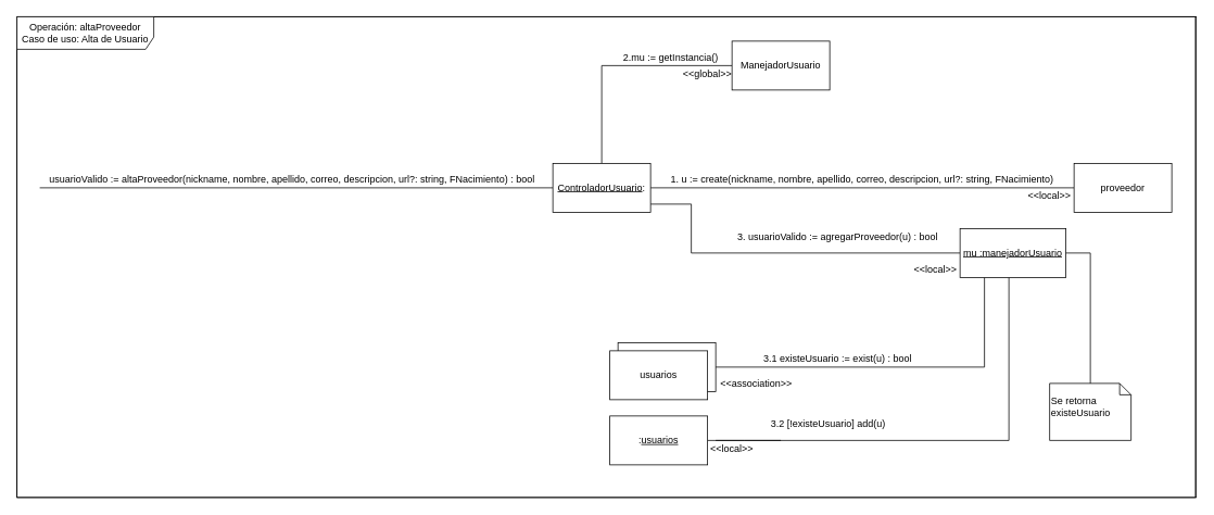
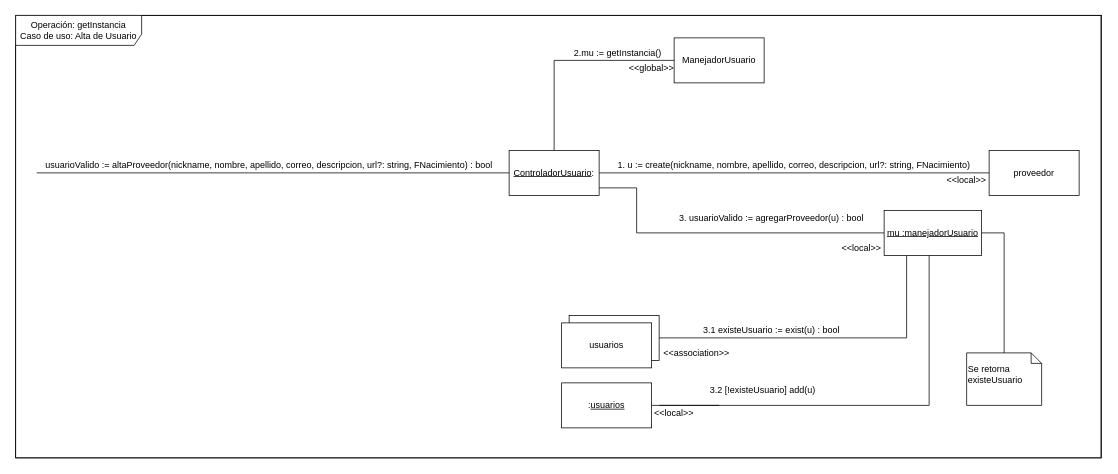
  <mxCell id="0" />
  <mxCell id="1" parent="0" />
  <mxCell id="2" value="" style="rounded=0;whiteSpace=wrap;html=1;" vertex="1" parent="1"><mxGeometry x="20" y="20" width="1448" height="590" as="geometry" /></mxCell>
  <mxCell id="3" value="" style="rounded=0;whiteSpace=wrap;html=1;" vertex="1" parent="1"><mxGeometry x="758" y="420" width="120" height="60" as="geometry" /></mxCell>
  <mxCell id="4" value="usuarioValido := altaProveedor(nickname, nombre, apellido, correo, descripcion, url?: string, FNacimiento) : bool" style="text;html=1;strokeColor=none;fillColor=none;align=center;verticalAlign=middle;whiteSpace=wrap;rounded=0;" vertex="1" parent="1"><mxGeometry x="48" y="210" width="620" height="20" as="geometry" /></mxCell>
  <mxCell id="5" style="edgeStyle=orthogonalEdgeStyle;rounded=0;orthogonalLoop=1;jettySize=auto;html=1;entryX=0;entryY=1;entryDx=0;entryDy=0;endArrow=none;endFill=0;" edge="1" parent="1" source="9" target="4"><mxGeometry relative="1" as="geometry"><Array as="points"><mxPoint x="728" y="230" /><mxPoint x="728" y="230" /></Array></mxGeometry></mxCell>
  <mxCell id="6" style="edgeStyle=orthogonalEdgeStyle;rounded=0;orthogonalLoop=1;jettySize=auto;html=1;entryX=0;entryY=0.5;entryDx=0;entryDy=0;endArrow=none;endFill=0;" edge="1" parent="1" source="9" target="13"><mxGeometry relative="1" as="geometry"><Array as="points"><mxPoint x="738" y="80" /></Array></mxGeometry></mxCell>
  <mxCell id="7" style="edgeStyle=orthogonalEdgeStyle;rounded=0;orthogonalLoop=1;jettySize=auto;html=1;entryX=0;entryY=0.5;entryDx=0;entryDy=0;endArrow=none;endFill=0;" edge="1" parent="1" source="9" target="12"><mxGeometry relative="1" as="geometry"><Array as="points"><mxPoint x="848" y="250" /><mxPoint x="848" y="310" /></Array></mxGeometry></mxCell>
  <mxCell id="8" style="edgeStyle=orthogonalEdgeStyle;rounded=0;orthogonalLoop=1;jettySize=auto;html=1;endArrow=none;endFill=0;entryX=0;entryY=0.5;entryDx=0;entryDy=0;" edge="1" parent="1" source="9" target="28"><mxGeometry relative="1" as="geometry"><mxPoint x="1188" y="220" as="targetPoint" /></mxGeometry></mxCell>
  <mxCell id="9" value="&lt;u&gt;ControladorUsuario&lt;/u&gt;:" style="rounded=0;whiteSpace=wrap;html=1;" vertex="1" parent="1"><mxGeometry x="678" y="200" width="120" height="60" as="geometry" /></mxCell>
  <mxCell id="10" style="edgeStyle=orthogonalEdgeStyle;rounded=0;orthogonalLoop=1;jettySize=auto;html=1;entryX=1;entryY=0.5;entryDx=0;entryDy=0;endArrow=none;endFill=0;" edge="1" parent="1" source="12" target="3"><mxGeometry relative="1" as="geometry"><Array as="points"><mxPoint x="1208" y="450" /></Array></mxGeometry></mxCell>
  <mxCell id="11" style="edgeStyle=orthogonalEdgeStyle;rounded=0;orthogonalLoop=1;jettySize=auto;html=1;entryX=1;entryY=0.5;entryDx=0;entryDy=0;endArrow=none;endFill=0;" edge="1" parent="1" source="12"><mxGeometry relative="1" as="geometry"><mxPoint x="878" y="540" as="targetPoint" /><Array as="points"><mxPoint x="1238" y="540" /></Array></mxGeometry></mxCell>
  <mxCell id="12" value="&lt;u&gt;mu :manejadorUsuario&lt;/u&gt;" style="rounded=0;whiteSpace=wrap;html=1;" vertex="1" parent="1"><mxGeometry x="1178" y="280" width="130" height="60" as="geometry" /></mxCell>
  <mxCell id="13" value="ManejadorUsuario" style="rounded=0;whiteSpace=wrap;html=1;" vertex="1" parent="1"><mxGeometry x="898" y="50" width="120" height="60" as="geometry" /></mxCell>
  <mxCell id="14" value="2.mu := getInstancia()" style="text;html=1;strokeColor=none;fillColor=none;align=center;verticalAlign=middle;whiteSpace=wrap;rounded=0;" vertex="1" parent="1"><mxGeometry x="758" y="60" width="130" height="20" as="geometry" /></mxCell>
  <mxCell id="15" value="3. usuarioValido := agregarProveedor(u) : bool" style="text;html=1;strokeColor=none;fillColor=none;align=center;verticalAlign=middle;whiteSpace=wrap;rounded=0;" vertex="1" parent="1"><mxGeometry x="888" y="280" width="280" height="20" as="geometry" /></mxCell>
  <mxCell id="16" value="usuarios" style="rounded=0;whiteSpace=wrap;html=1;" vertex="1" parent="1"><mxGeometry x="748" y="430" width="120" height="60" as="geometry" /></mxCell>
  <mxCell id="17" value="3.1 existeUsuario := exist(u) : bool" style="text;html=1;strokeColor=none;fillColor=none;align=center;verticalAlign=middle;whiteSpace=wrap;rounded=0;" vertex="1" parent="1"><mxGeometry x="888" y="430" width="280" height="20" as="geometry" /></mxCell>
  <mxCell id="18" value="" style="edgeStyle=orthogonalEdgeStyle;rounded=0;orthogonalLoop=1;jettySize=auto;html=1;endArrow=none;endFill=0;exitX=1;exitY=0.5;exitDx=0;exitDy=0;" edge="1" parent="1" source="19"><mxGeometry relative="1" as="geometry"><mxPoint x="958" y="540" as="targetPoint" /></mxGeometry></mxCell>
  <mxCell id="19" value=":&lt;u&gt;usuarios&lt;/u&gt;" style="rounded=0;whiteSpace=wrap;html=1;" vertex="1" parent="1"><mxGeometry x="748" y="510" width="120" height="60" as="geometry" /></mxCell>
  <mxCell id="20" value="3.2 [!existeUsuario] add(u)&amp;nbsp;" style="text;html=1;strokeColor=none;fillColor=none;align=center;verticalAlign=middle;whiteSpace=wrap;rounded=0;" vertex="1" parent="1"><mxGeometry x="938" y="510" width="160" height="20" as="geometry" /></mxCell>
  <mxCell id="21" value="1. u := create(nickname, nombre, apellido, correo, descripcion, url?: string, FNacimiento)" style="text;html=1;strokeColor=none;fillColor=none;align=center;verticalAlign=middle;whiteSpace=wrap;rounded=0;" vertex="1" parent="1"><mxGeometry x="798" y="210" width="520" height="20" as="geometry" /></mxCell>
  <mxCell id="22" value="&amp;lt;&amp;lt;local&amp;gt;&amp;gt;" style="text;html=1;strokeColor=none;fillColor=none;align=center;verticalAlign=middle;whiteSpace=wrap;rounded=0;" vertex="1" parent="1"><mxGeometry x="878" y="540" width="40" height="20" as="geometry" /></mxCell>
  <mxCell id="23" value="&amp;lt;&amp;lt;association&amp;gt;&amp;gt;" style="text;html=1;strokeColor=none;fillColor=none;align=center;verticalAlign=middle;whiteSpace=wrap;rounded=0;" vertex="1" parent="1"><mxGeometry x="908" y="460" width="40" height="20" as="geometry" /></mxCell>
  <mxCell id="24" value="&amp;lt;&amp;lt;local&amp;gt;&amp;gt;" style="text;html=1;strokeColor=none;fillColor=none;align=center;verticalAlign=middle;whiteSpace=wrap;rounded=0;" vertex="1" parent="1"><mxGeometry x="1128" y="320" width="40" height="20" as="geometry" /></mxCell>
  <mxCell id="25" value="&amp;lt;&amp;lt;global&amp;gt;&amp;gt;" style="text;html=1;strokeColor=none;fillColor=none;align=center;verticalAlign=middle;whiteSpace=wrap;rounded=0;" vertex="1" parent="1"><mxGeometry x="848" y="80" width="40" height="20" as="geometry" /></mxCell>
  <mxCell id="26" style="edgeStyle=orthogonalEdgeStyle;rounded=0;orthogonalLoop=1;jettySize=auto;html=1;entryX=1;entryY=0.5;entryDx=0;entryDy=0;endArrow=none;endFill=0;" edge="1" parent="1" source="27" target="12"><mxGeometry relative="1" as="geometry" /></mxCell>
  <mxCell id="27" value="&lt;br&gt;Se retorna existeUsuario" style="shape=note;whiteSpace=wrap;html=1;size=14;verticalAlign=top;align=left;spacingTop=-6;" vertex="1" parent="1"><mxGeometry x="1288" y="470" width="100" height="70" as="geometry" /></mxCell>
  <mxCell id="28" value="proveedor" style="rounded=0;whiteSpace=wrap;html=1;" vertex="1" parent="1"><mxGeometry x="1318" y="200" width="120" height="60" as="geometry" /></mxCell>
  <mxCell id="29" value="&amp;lt;&amp;lt;local&amp;gt;&amp;gt;" style="text;html=1;strokeColor=none;fillColor=none;align=center;verticalAlign=middle;whiteSpace=wrap;rounded=0;" vertex="1" parent="1"><mxGeometry x="1268" y="230" width="40" height="20" as="geometry" /></mxCell>
- <mxCell id="30" value="Operación: altaProveedor&lt;br&gt;Caso de uso: Alta de Usuario" style="shape=umlFrame;whiteSpace=wrap;html=1;width=168;height=40;" vertex="1" parent="1"><mxGeometry x="20" y="20" width="1447" height="590" as="geometry" /></mxCell>
+ <mxCell id="30" value="Operación: getInstancia&lt;br&gt;Caso de uso: Alta de Usuario" style="shape=umlFrame;whiteSpace=wrap;html=1;width=168;height=40;" vertex="1" parent="1"><mxGeometry x="20" y="20" width="1447" height="590" as="geometry" /></mxCell>
